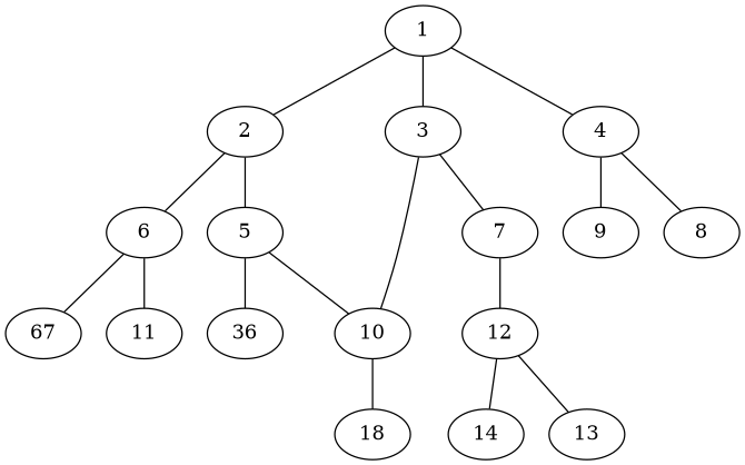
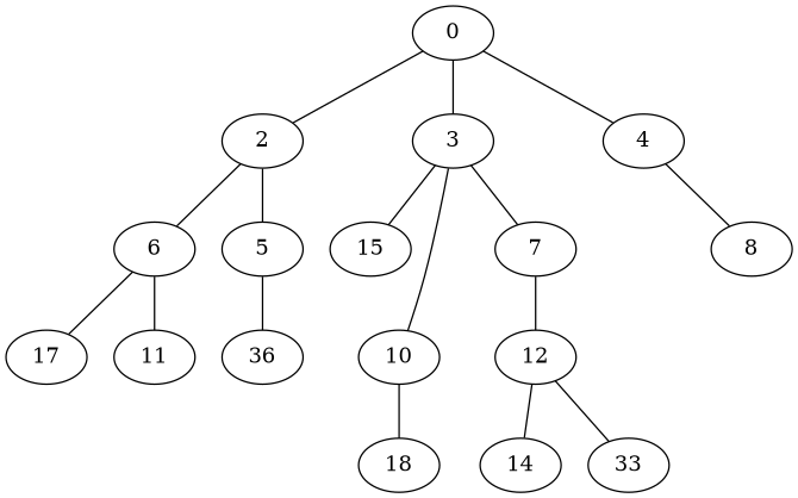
  graph {
    node [chem=C]
    edge [valence=1]
-   1
+   1 [label=0]
    2
    3
    4 [chem=N]
    5
    6
    7
+   15 [chem=H]
    10
    8 [chem=O]
-   9 [chem=O]
    n12 [chem=H label=36]
    11 [chem=O]
-   17 [chem=H label=67]
+   17 [chem=H]
    12 [chem=N]
    18 [chem=H]
-   13 [chem=O]
+   13 [chem=O label=33]
    14 [chem=O]
    1 -- 2
    1 -- 3 [valence=2]
    1 -- 4
    2 -- 5 [valence=2]
    2 -- 6
    3 -- 7
+   3 -- 15
    3 -- 10 [valence=2]
    4 -- 8 [valence=2]
-   4 -- 9
-   5 -- 10
    5 -- n12
    6 -- 11 [valence=2]
    6 -- 17
    7 -- 12
    10 -- 18
    12 -- 13 [valence=2]
    12 -- 14
  }
